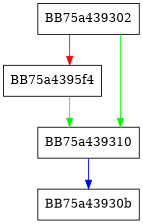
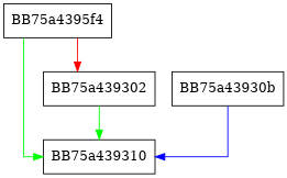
  digraph {
    splines=ortho
    node [shape=box]
    edge [color=green]
    n1 [label=BB75a4395f4]
    BB75a439310
    BB75a439302
    BB75a43930b
    n1 -> BB75a439310
-   BB75a439302 -> n1 [color=red]
+   n1 -> BB75a439302 [color=red]
    BB75a439302 -> BB75a439310
-   BB75a439310 -> BB75a43930b [color=blue]
+   BB75a43930b -> BB75a439310 [color=blue]
  }
